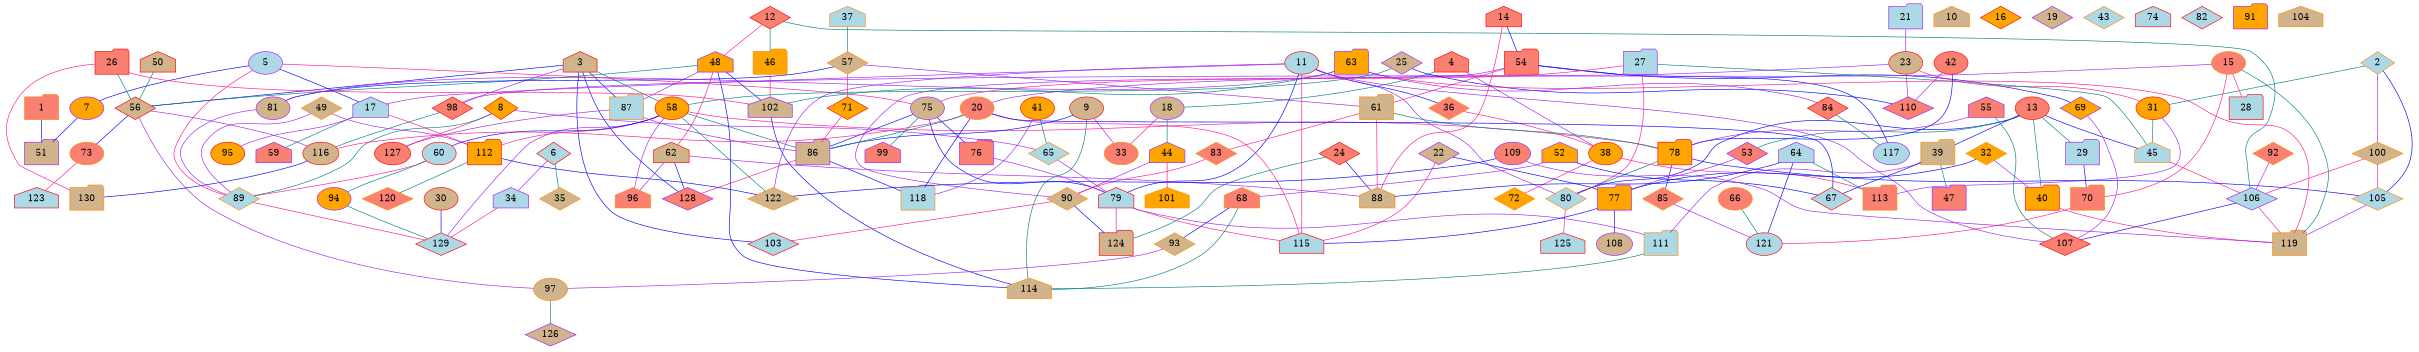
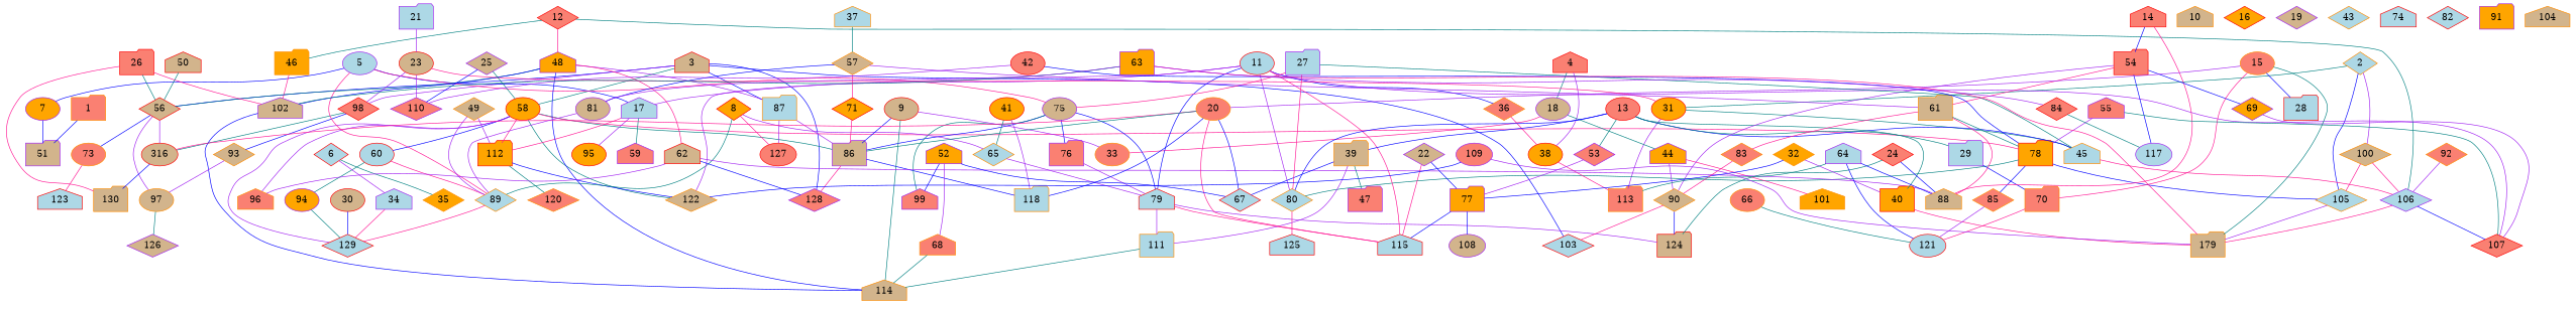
  graph {
    node [color=darkorange fillcolor=salmon shape=diamond style=filled]
    edge [color=blue]
    1 [shape=folder]
    51 [color=purple fillcolor=tan shape=folder]
    2 [fillcolor=lightblue]
    31 [color=red fillcolor=orange shape=ellipse]
    100 [fillcolor=tan]
    105 [fillcolor=lightblue]
    45 [fillcolor=lightblue shape=house]
    113 [shape=folder]
    106 [color=purple fillcolor=lightblue]
-   119 [fillcolor=tan shape=folder]
+   119 [fillcolor=tan shape=folder label=179]
    3 [color=red fillcolor=tan shape=house]
    56 [color=red fillcolor=tan]
    58 [color=red fillcolor=orange shape=ellipse]
    87 [fillcolor=lightblue shape=folder]
    98 [color=red]
    103 [color=red fillcolor=lightblue]
    128 [color=purple]
-   116 [color=red fillcolor=tan shape=ellipse]
+   116 [color=red fillcolor=tan shape=ellipse label=316]
    73 [shape=ellipse]
    97 [fillcolor=tan shape=ellipse]
    86 [color=purple fillcolor=tan shape=folder]
    122 [fillcolor=tan]
    112 [color=red fillcolor=orange shape=folder]
    129 [color=red fillcolor=lightblue]
    78 [color=red fillcolor=orange shape=folder]
    60 [color=red fillcolor=lightblue shape=ellipse]
    96 [shape=house]
    127 [color=red shape=ellipse]
    4 [color=red shape=house]
    18 [color=purple fillcolor=tan shape=ellipse]
    38 [color=red fillcolor=orange shape=ellipse]
    33 [shape=ellipse]
    44 [color=purple fillcolor=orange shape=house]
-   72 [fillcolor=orange]
    5 [color=purple fillcolor=lightblue shape=ellipse]
    7 [color=purple fillcolor=orange shape=ellipse]
    17 [color=purple fillcolor=lightblue shape=house]
    75 [color=purple fillcolor=tan shape=ellipse]
    89 [fillcolor=lightblue]
    59 [color=purple shape=house]
    95 [color=red fillcolor=orange shape=ellipse]
    79 [color=red fillcolor=lightblue shape=house]
    99 [color=purple shape=house]
    76 [color=purple shape=folder]
    6 [color=red fillcolor=lightblue]
    34 [color=purple fillcolor=lightblue shape=house]
-   35 [fillcolor=tan]
+   35 [fillcolor=orange]
    8 [color=red fillcolor=orange]
    65 [fillcolor=lightblue]
    9 [color=red fillcolor=tan shape=ellipse]
    114 [fillcolor=tan shape=house]
    118 [fillcolor=lightblue shape=folder]
    10 [fillcolor=tan shape=house]
    11 [color=red fillcolor=lightblue shape=ellipse]
    36
    80 [fillcolor=lightblue]
    107 [color=red]
    115 [color=red fillcolor=lightblue shape=house]
    124 [color=red fillcolor=tan shape=folder]
    111 [fillcolor=lightblue shape=folder]
    125 [color=red fillcolor=lightblue shape=house]
    46 [fillcolor=orange shape=folder]
    12 [color=red]
    48 [color=purple fillcolor=orange shape=house]
    102 [color=purple fillcolor=tan shape=house]
    62 [color=red fillcolor=tan shape=house]
    13 [color=red shape=ellipse]
    29 [color=purple fillcolor=lightblue shape=folder]
    39 [fillcolor=tan shape=folder]
    40 [color=red fillcolor=orange shape=folder]
    53 [color=purple]
    70 [shape=folder]
    67 [color=red fillcolor=lightblue]
    47 [color=purple shape=folder]
    77 [color=purple fillcolor=orange shape=folder]
    14 [color=red shape=house]
    54 [color=red shape=folder]
    88 [fillcolor=tan shape=house]
    90 [fillcolor=tan]
    61 [fillcolor=tan shape=folder]
    69 [color=purple fillcolor=orange]
    117 [color=purple fillcolor=lightblue shape=ellipse]
    15 [shape=ellipse]
    20 [shape=ellipse]
    28 [color=red fillcolor=lightblue shape=folder]
    121 [color=red fillcolor=lightblue shape=ellipse]
    16 [color=red fillcolor=orange]
    120
    101 [fillcolor=orange shape=house]
    19 [color=purple fillcolor=tan]
    130 [fillcolor=tan shape=folder]
    21 [color=purple fillcolor=lightblue shape=folder]
    23 [color=red fillcolor=tan shape=ellipse]
    110 [color=purple]
    22 [color=purple fillcolor=tan]
    108 [color=purple fillcolor=tan shape=ellipse]
    24 [color=red]
    25 [color=purple fillcolor=tan]
    26 [color=red shape=folder]
    27 [color=purple fillcolor=lightblue shape=folder]
    30 [color=red fillcolor=tan shape=ellipse]
    32 [fillcolor=orange]
    37 [fillcolor=lightblue shape=house]
    57 [fillcolor=tan]
    71 [color=red fillcolor=orange]
    81 [color=purple fillcolor=tan shape=ellipse]
    41 [color=red fillcolor=orange shape=ellipse]
    42 [color=red shape=ellipse]
    85
    43 [fillcolor=lightblue]
    49 [fillcolor=tan]
    50 [color=red fillcolor=tan shape=house]
    52 [color=purple fillcolor=orange shape=house]
    68 [shape=house]
    93 [fillcolor=tan]
    83
    55 [color=purple shape=house]
    123 [color=red fillcolor=lightblue shape=house]
    126 [color=purple fillcolor=tan]
    94 [color=purple fillcolor=orange shape=ellipse]
    63 [color=purple fillcolor=orange shape=folder]
    84 [color=red]
    64 [color=purple fillcolor=lightblue shape=house]
    66 [shape=ellipse]
    74 [color=red fillcolor=lightblue shape=house]
    82 [color=red fillcolor=lightblue]
    91 [color=purple fillcolor=orange shape=folder]
    92
    104 [fillcolor=tan shape=house]
    109 [color=purple shape=ellipse]
    1 -- 51
    2 -- 31 [color=teal]
    2 -- 100 [color=purple]
    2 -- 105
    31 -- 45 [color=teal]
    31 -- 113 [color=purple]
    100 -- 105 [color=deeppink]
    100 -- 106 [color=deeppink]
    105 -- 119 [color=purple]
    45 -- 106 [color=deeppink]
    106 -- 119 [color=deeppink]
    106 -- 107
    3 -- 56
    3 -- 58 [color=teal]
    3 -- 87
    3 -- 98 [color=purple]
    3 -- 103
    3 -- 128
    56 -- 116 [color=purple]
    56 -- 73
    56 -- 97 [color=purple]
    58 -- 86 [color=teal]
    58 -- 122 [color=teal]
    58 -- 112 [color=deeppink]
    58 -- 129 [color=purple]
    58 -- 78 [color=deeppink]
    58 -- 60
    58 -- 96 [color=purple]
    87 -- 86 [color=purple]
    87 -- 127 [color=purple]
    98 -- 116 [color=teal]
    116 -- 130
    73 -- 123 [color=deeppink]
    97 -- 126 [color=teal]
    86 -- 128 [color=deeppink]
    86 -- 118
    112 -- 122
    112 -- 120 [color=teal]
    78 -- 105
    78 -- 80 [color=teal]
    78 -- 85
    60 -- 89 [color=deeppink]
    60 -- 94 [color=teal]
    4 -- 18 [color=teal]
    4 -- 38 [color=purple]
    18 -- 33 [color=deeppink]
    18 -- 44 [color=teal]
    38 -- 113 [color=deeppink]
-   38 -- 72 [color=deeppink]
    44 -- 90 [color=purple]
    44 -- 101 [color=deeppink]
    5 -- 7
    5 -- 17
    5 -- 75 [color=deeppink]
    5 -- 89 [color=deeppink]
    7 -- 51
    17 -- 112 [color=deeppink]
    17 -- 59 [color=teal]
    17 -- 95 [color=purple]
    75 -- 86
    75 -- 79
    75 -- 99 [color=teal]
    75 -- 76
    89 -- 129 [color=deeppink]
    79 -- 115 [color=deeppink]
    79 -- 124 [color=purple]
    79 -- 111 [color=purple]
    76 -- 79 [color=purple]
    6 -- 34 [color=purple]
    6 -- 35 [color=teal]
    34 -- 129 [color=deeppink]
    8 -- 127 [color=deeppink]
    8 -- 89 [color=teal]
    8 -- 65 [color=purple]
    65 -- 79 [color=purple]
    9 -- 86
    9 -- 33 [color=purple]
    9 -- 114 [color=teal]
    11 -- 122 [color=purple]
    11 -- 17 [color=purple]
    11 -- 79
    11 -- 36
    11 -- 80 [color=purple]
    11 -- 107 [color=purple]
    11 -- 115 [color=deeppink]
    36 -- 38 [color=deeppink]
    80 -- 125 [color=deeppink]
    111 -- 114 [color=teal]
    46 -- 102 [color=deeppink]
    12 -- 106 [color=teal]
    12 -- 46 [color=teal]
    12 -- 48 [color=deeppink]
    48 -- 56 [color=teal]
    48 -- 87 [color=purple]
    48 -- 114
    48 -- 102
    48 -- 62 [color=deeppink]
    102 -- 114
    62 -- 128
    62 -- 96 [color=purple]
    62 -- 88 [color=purple]
    13 -- 45
    13 -- 80
    13 -- 29 [color=teal]
    13 -- 39
    13 -- 40 [color=teal]
    13 -- 53 [color=teal]
    29 -- 70
    39 -- 111 [color=purple]
    39 -- 67
    39 -- 47 [color=teal]
    40 -- 119 [color=deeppink]
    53 -- 77 [color=purple]
    70 -- 121 [color=deeppink]
    77 -- 115
    77 -- 108
    14 -- 54
    14 -- 88 [color=deeppink]
    54 -- 90 [color=purple]
    54 -- 61 [color=deeppink]
    54 -- 69
    54 -- 117
    90 -- 103 [color=deeppink]
    90 -- 124
    61 -- 78 [color=teal]
    61 -- 88 [color=deeppink]
    61 -- 83 [color=deeppink]
    69 -- 107 [color=purple]
    15 -- 119 [color=teal]
    15 -- 70 [color=deeppink]
    15 -- 20 [color=purple]
-   15 -- 28 [color=deeppink]
+   15 -- 28
    20 -- 116 [color=deeppink]
    20 -- 86 [color=teal]
    20 -- 118
    20 -- 115 [color=deeppink]
    20 -- 67
    21 -- 23 [color=purple]
    23 -- 31 [color=deeppink]
    23 -- 98 [color=purple]
    23 -- 110 [color=purple]
    22 -- 115 [color=deeppink]
    22 -- 77
    24 -- 124 [color=teal]
    24 -- 88
    25 -- 58 [color=teal]
    25 -- 110
    26 -- 56 [color=teal]
    26 -- 102 [color=deeppink]
    26 -- 130 [color=deeppink]
    27 -- 45 [color=teal]
    27 -- 75 [color=deeppink]
    27 -- 80 [color=deeppink]
    30 -- 129
    32 -- 40 [color=purple]
    32 -- 77
    37 -- 57 [color=teal]
    57 -- 61 [color=purple]
    57 -- 71 [color=deeppink]
    57 -- 81
    71 -- 86 [color=deeppink]
    81 -- 89 [color=purple]
    41 -- 65 [color=teal]
    41 -- 118 [color=purple]
    42 -- 78
    42 -- 110 [color=purple]
    85 -- 121 [color=purple]
    49 -- 112 [color=purple]
    49 -- 89 [color=purple]
    50 -- 56 [color=teal]
+   52 -- 99
    52 -- 67
    52 -- 68 [color=purple]
    68 -- 114 [color=teal]
-   68 -- 93
+   98 -- 93
    93 -- 97 [color=purple]
    83 -- 90 [color=deeppink]
    55 -- 78 [color=purple]
    55 -- 107 [color=teal]
    94 -- 129 [color=teal]
    63 -- 119 [color=deeppink]
    63 -- 102 [color=teal]
    63 -- 81 [color=purple]
    63 -- 84 [color=purple]
    84 -- 117 [color=teal]
    64 -- 113 [color=teal]
    64 -- 88
    64 -- 121
    66 -- 121 [color=teal]
    92 -- 106 [color=purple]
    109 -- 119 [color=purple]
    109 -- 122
  }
